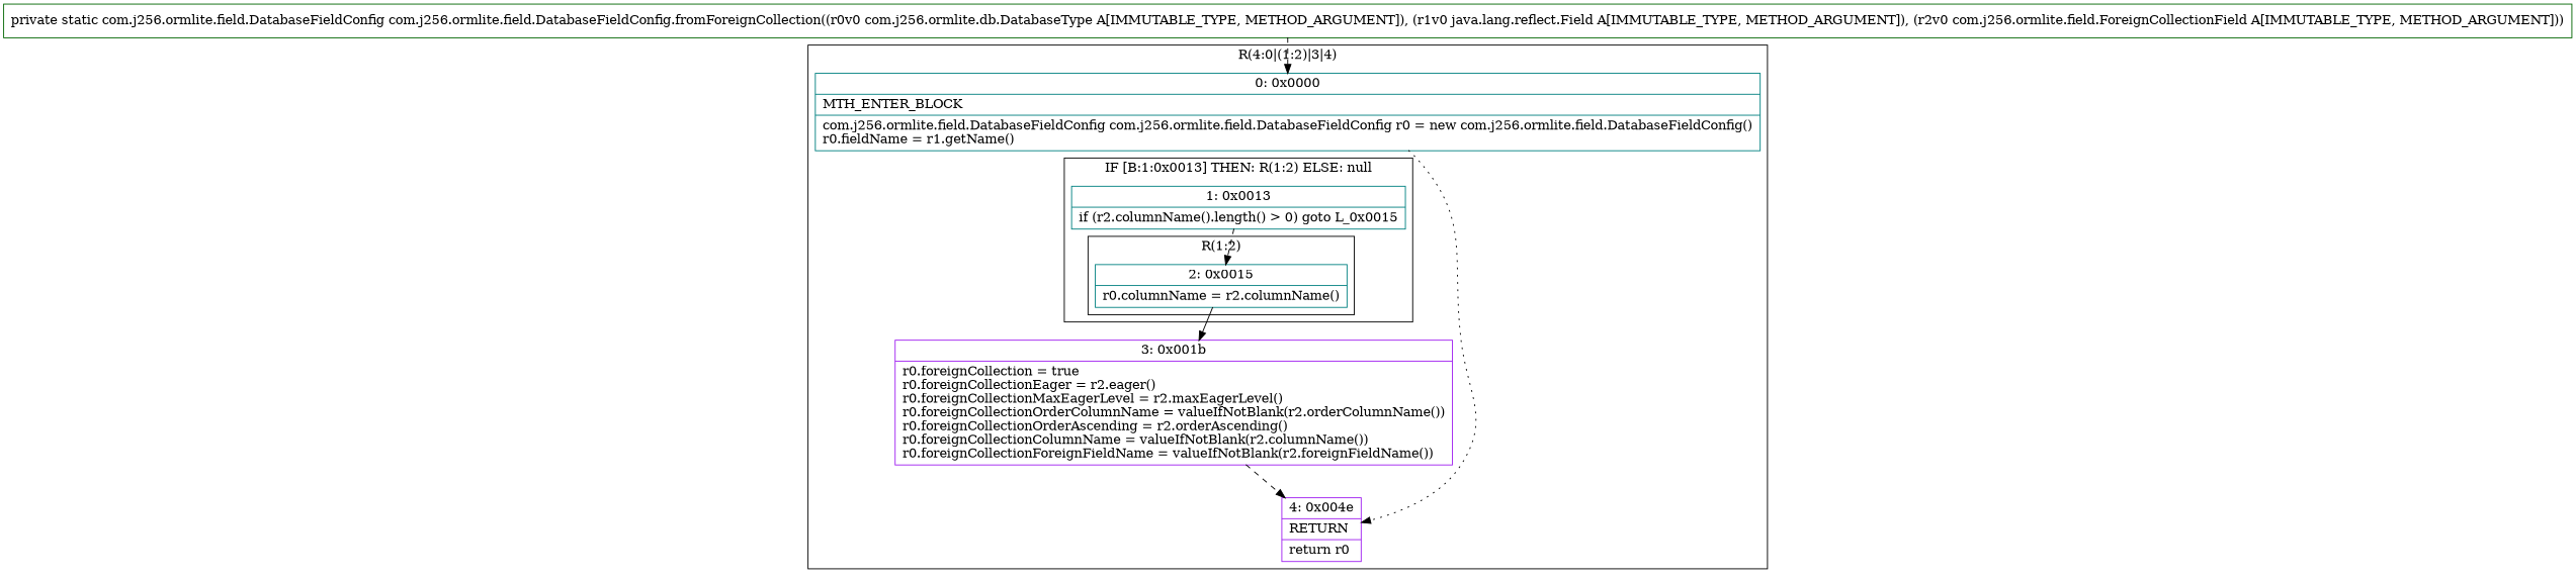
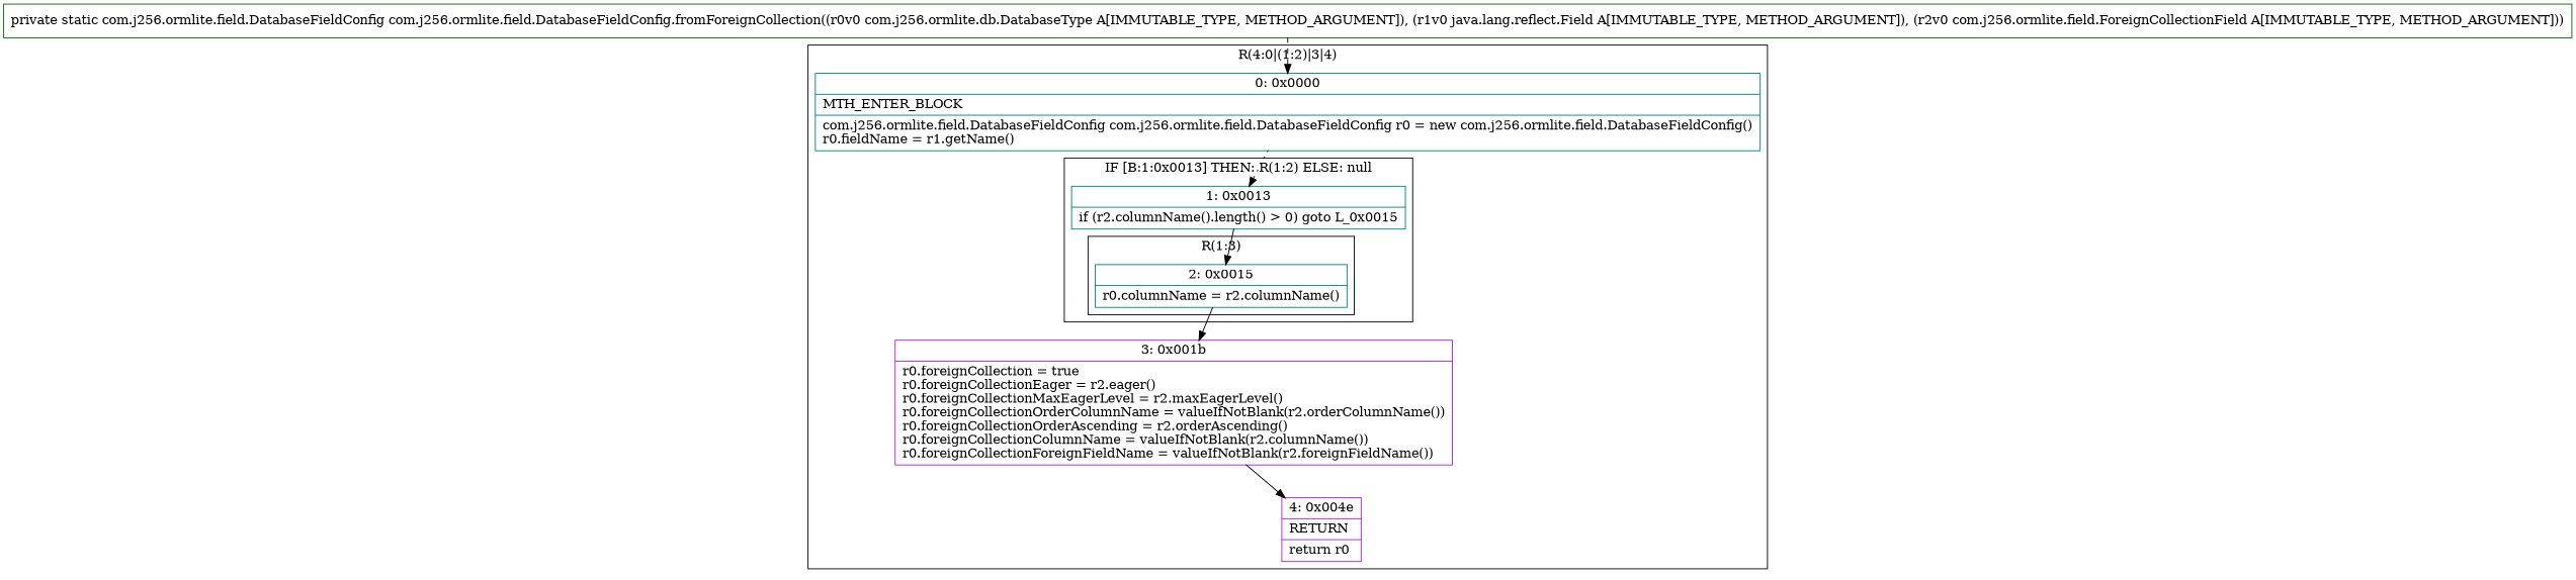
  digraph {
    node [color=teal shape=record]
    edge [style=solid]
    n1 [label="{2\:\ 0x0015|r0.columnName = r2.columnName()\l}"]
    n2 [label="{1\:\ 0x0013|if (r2.columnName().length() \> 0) goto L_0x0015\l}"]
    n3 [label="{0\:\ 0x0000|MTH_ENTER_BLOCK\l|com.j256.ormlite.field.DatabaseFieldConfig com.j256.ormlite.field.DatabaseFieldConfig r0 = new com.j256.ormlite.field.DatabaseFieldConfig()\lr0.fieldName = r1.getName()\l}"]
    n4 [color=purple label="{3\:\ 0x001b|r0.foreignCollection = true\lr0.foreignCollectionEager = r2.eager()\lr0.foreignCollectionMaxEagerLevel = r2.maxEagerLevel()\lr0.foreignCollectionOrderColumnName = valueIfNotBlank(r2.orderColumnName())\lr0.foreignCollectionOrderAscending = r2.orderAscending()\lr0.foreignCollectionColumnName = valueIfNotBlank(r2.columnName())\lr0.foreignCollectionForeignFieldName = valueIfNotBlank(r2.foreignFieldName())\l}"]
    n5 [color=purple label="{4\:\ 0x004e|RETURN\l|return r0\l}"]
    n6 [color=darkgreen label="{private static com.j256.ormlite.field.DatabaseFieldConfig com.j256.ormlite.field.DatabaseFieldConfig.fromForeignCollection((r0v0 com.j256.ormlite.db.DatabaseType A[IMMUTABLE_TYPE, METHOD_ARGUMENT]), (r1v0 java.lang.reflect.Field A[IMMUTABLE_TYPE, METHOD_ARGUMENT]), (r2v0 com.j256.ormlite.field.ForeignCollectionField A[IMMUTABLE_TYPE, METHOD_ARGUMENT])) }"]
    subgraph cluster_1 {
      label="R(4:0|(1:2)|3|4)"
      n3
      n4
      n5
      subgraph cluster_2 {
        label="IF [B:1:0x0013] THEN: R(1:2) ELSE: null"
        n2
        subgraph cluster_3 {
-         label="R(1:2)"
+         label="R(1:3)"
          n1
        }
      }
    }
    n1 -> n4
-   n2 -> n1 [style=dashed]
-   n3 -> n5 [style=dotted]
-   n4 -> n5 [style=dashed]
+   n2 -> n1
+   n3 -> n2 [style=dotted]
+   n4 -> n5
    n6 -> n3 [style=dashed]
  }
